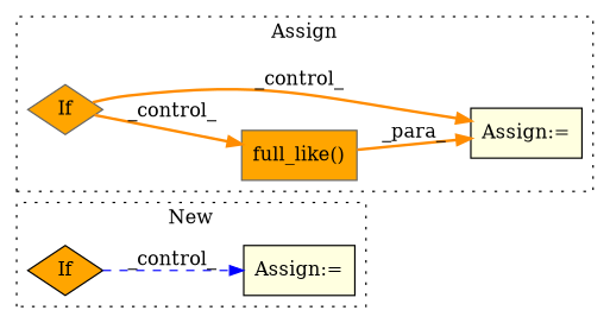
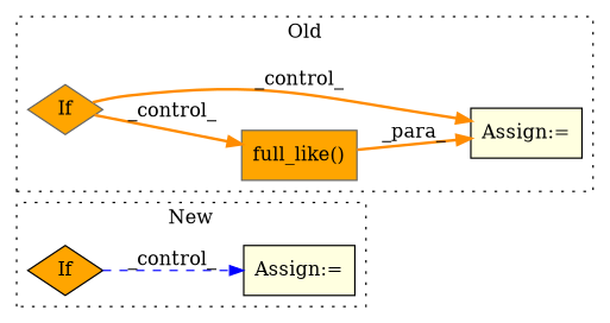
  digraph {
    rankdir=LR
    node [a=96 l=3 shape=box style=filled fillcolor=orange color=black]
    edge [color=darkorange style=bold]
    n1 [label=If s=3583 shape=diamond]
    n2 [a=68 l=4 label="Assign:=" s=3923 fillcolor=lightyellow]
    n3 [a=75 l="16,1" label="full_like()" s="5849,5892" color=gray40]
    n4 [a=68 l=4 label="Assign:=" s=6120 fillcolor=lightyellow]
    n5 [label=If s=5796 shape=diamond color=gray40]
    subgraph cluster_1 {
      label=New
      style=dotted
      n1
      n2
    }
    subgraph cluster_2 {
-     label=Assign
+     label=Old
      style=dotted
      n3
      n4
      n5
    }
    n1 -> n2 [label=_control_ color=blue style=dashed]
    n3 -> n4 [label=_para_]
    n5 -> n3 [label=_control_]
    n5 -> n4 [label=_control_]
  }
